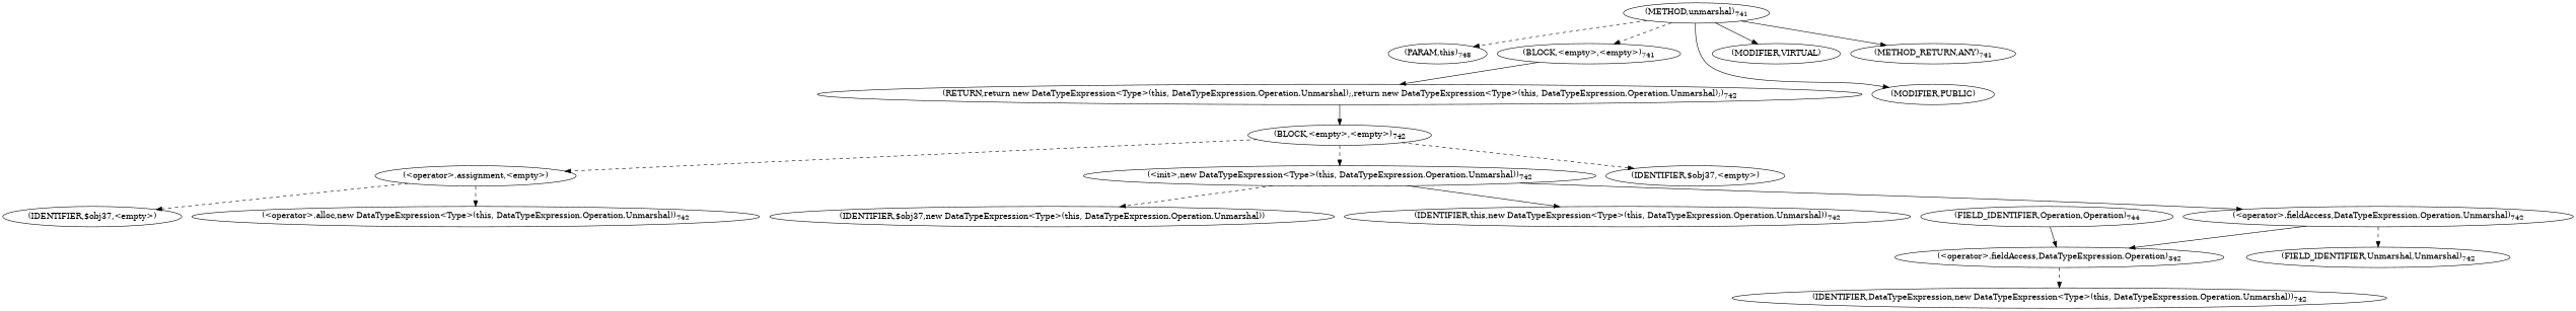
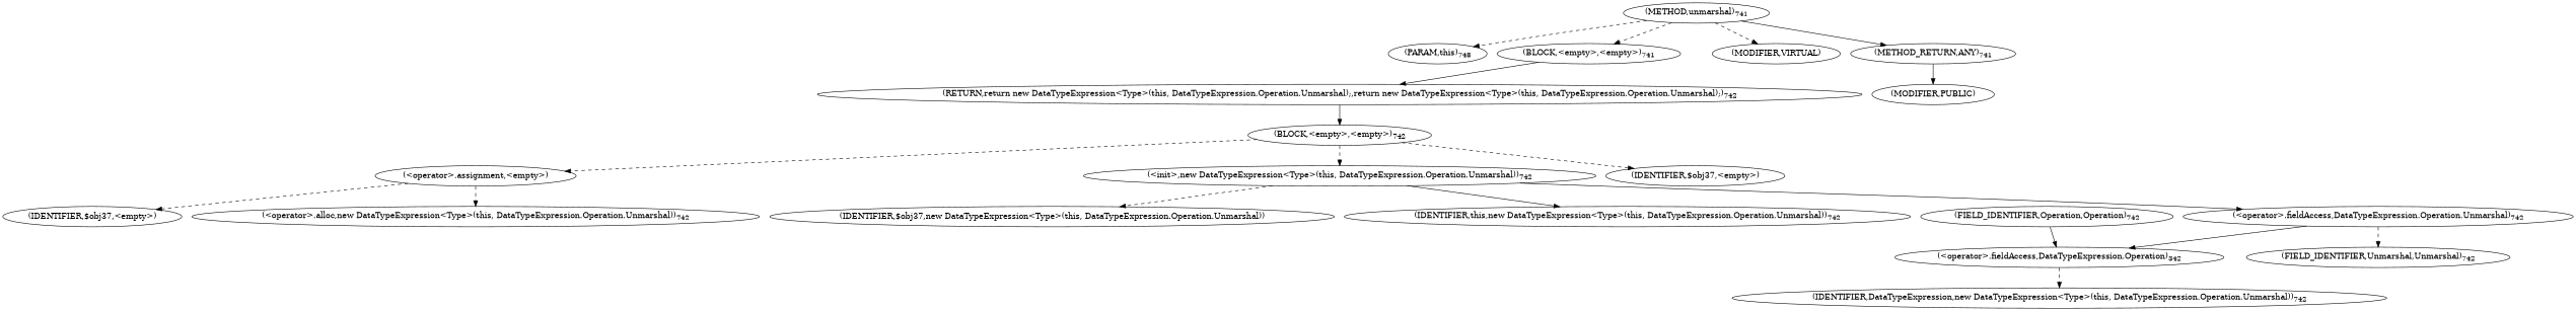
  digraph {
    edge [style=dashed]
    n1 [label=<(METHOD,unmarshal)<SUB>741</SUB>>]
    n2 [label=<(PARAM,this)<SUB>748</SUB>>]
    n3 [label=<(BLOCK,&lt;empty&gt;,&lt;empty&gt;)<SUB>741</SUB>>]
    n4 [label=<(MODIFIER,PUBLIC)>]
    n5 [label=<(MODIFIER,VIRTUAL)>]
    n6 [label=<(METHOD_RETURN,ANY)<SUB>741</SUB>>]
    n7 [label=<(RETURN,return new DataTypeExpression&lt;Type&gt;(this, DataTypeExpression.Operation.Unmarshal);,return new DataTypeExpression&lt;Type&gt;(this, DataTypeExpression.Operation.Unmarshal);)<SUB>742</SUB>>]
    n8 [label=<(BLOCK,&lt;empty&gt;,&lt;empty&gt;)<SUB>742</SUB>>]
    n9 [label=<(&lt;operator&gt;.assignment,&lt;empty&gt;)>]
    n10 [label=<(&lt;init&gt;,new DataTypeExpression&lt;Type&gt;(this, DataTypeExpression.Operation.Unmarshal))<SUB>742</SUB>>]
    n11 [label=<(IDENTIFIER,$obj37,&lt;empty&gt;)>]
    n12 [label=<(IDENTIFIER,$obj37,&lt;empty&gt;)>]
    n13 [label=<(&lt;operator&gt;.alloc,new DataTypeExpression&lt;Type&gt;(this, DataTypeExpression.Operation.Unmarshal))<SUB>742</SUB>>]
    n14 [label=<(IDENTIFIER,$obj37,new DataTypeExpression&lt;Type&gt;(this, DataTypeExpression.Operation.Unmarshal))>]
    n15 [label=<(IDENTIFIER,this,new DataTypeExpression&lt;Type&gt;(this, DataTypeExpression.Operation.Unmarshal))<SUB>742</SUB>>]
    n16 [label=<(&lt;operator&gt;.fieldAccess,DataTypeExpression.Operation.Unmarshal)<SUB>742</SUB>>]
    n17 [label=<(&lt;operator&gt;.fieldAccess,DataTypeExpression.Operation)<SUB>342</SUB>>]
    n18 [label=<(FIELD_IDENTIFIER,Unmarshal,Unmarshal)<SUB>742</SUB>>]
    n19 [label=<(IDENTIFIER,DataTypeExpression,new DataTypeExpression&lt;Type&gt;(this, DataTypeExpression.Operation.Unmarshal))<SUB>742</SUB>>]
-   n20 [label=<(FIELD_IDENTIFIER,Operation,Operation)<SUB>744</SUB>>]
+   n20 [label=<(FIELD_IDENTIFIER,Operation,Operation)<SUB>742</SUB>>]
    n1 -> n2
    n1 -> n3
-   n1 -> n4 [style=solid]
-   n1 -> n5 [style=solid]
+   n6 -> n4 [style=solid]
+   n1 -> n5
    n1 -> n6 [style=solid]
    n3 -> n7 [style=solid]
    n7 -> n8 [style=solid]
    n8 -> n9
    n8 -> n10
    n8 -> n11
    n9 -> n12
    n9 -> n13
    n10 -> n14
    n10 -> n15 [style=solid]
    n10 -> n16 [style=solid]
    n16 -> n17 [style=solid]
    n16 -> n18
    n17 -> n19
    n20 -> n17 [style=solid]
  }
